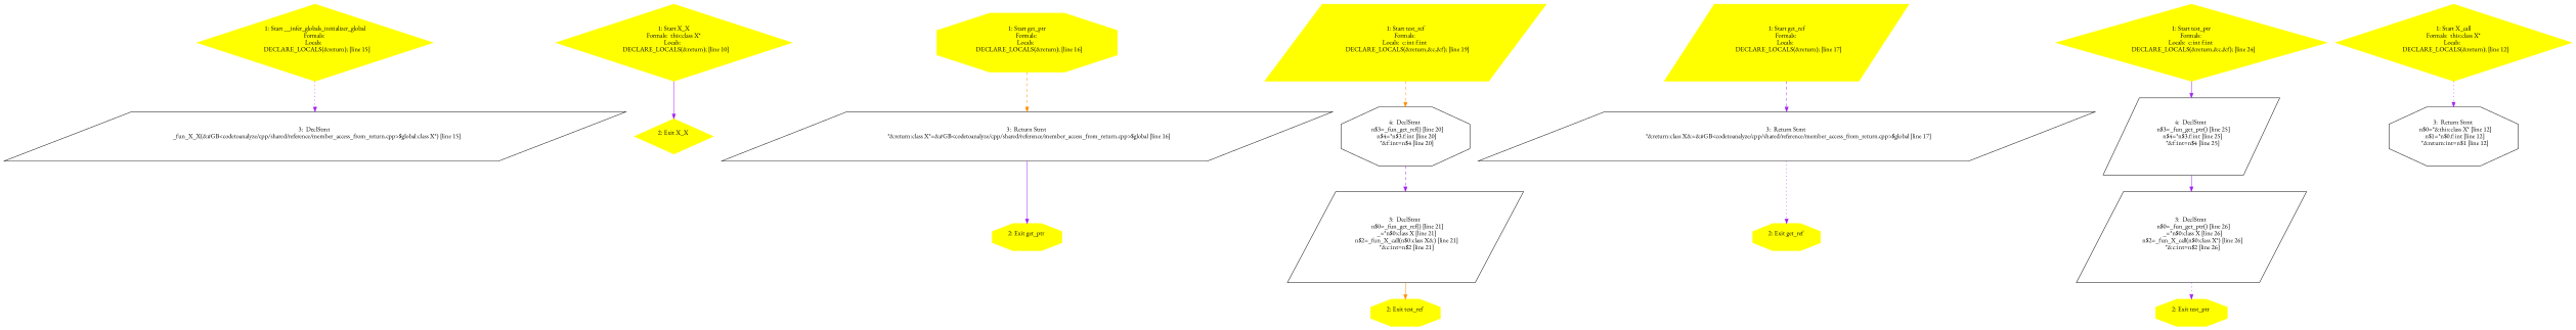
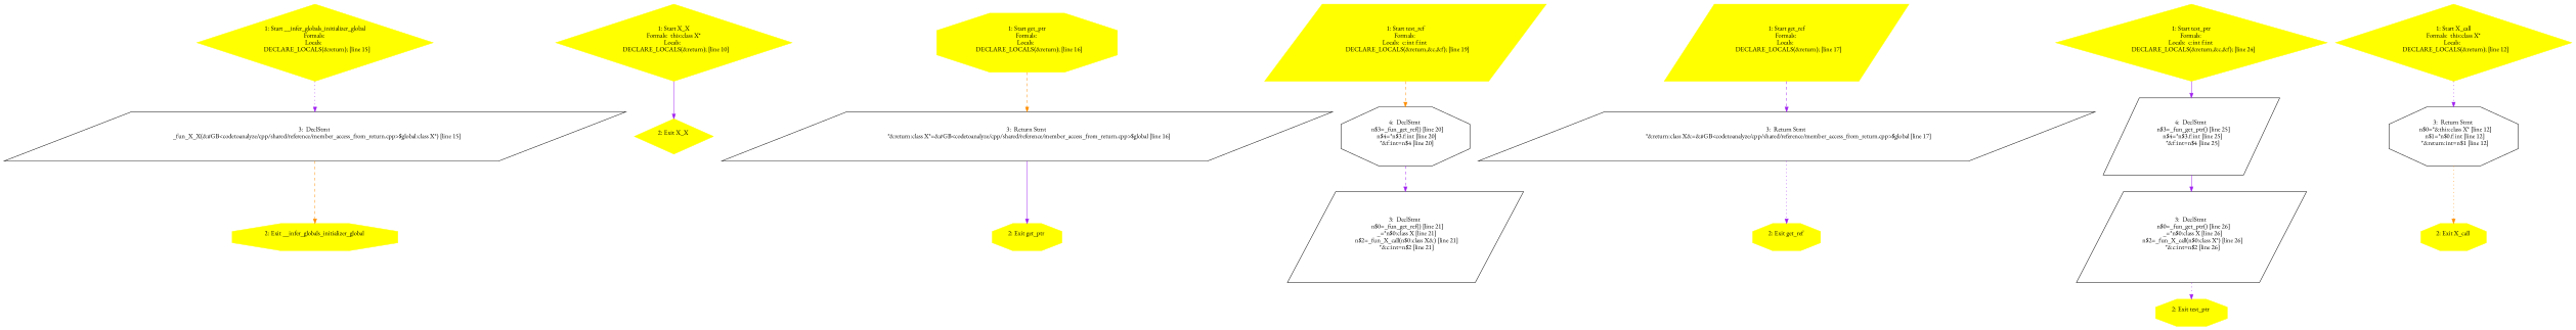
  digraph {
    fontname="EB Garamond"
    node [fontname="EB Garamond" shape=octagon color=yellow style=filled]
    edge [color=purple fontname="EB Garamond" style=dashed]
    n1 [label="3:  DeclStmt \n   _fun_X_X(&#GB<codetoanalyze/cpp/shared/reference/member_access_from_return.cpp>$global:class X*) [line 15]\n " shape=parallelogram color="" style=""]
+   n2 [label="2: Exit __infer_globals_initializer_global \n  "]
    n3 [label="1: Start __infer_globals_initializer_global\nFormals: \nLocals:  \n   DECLARE_LOCALS(&return); [line 15]\n " shape=diamond]
    n4 [label="2: Exit X_X \n  " shape=diamond]
    n5 [label="1: Start X_X\nFormals:  this:class X*\nLocals:  \n   DECLARE_LOCALS(&return); [line 10]\n " shape=diamond]
    n6 [label="3:  Return Stmt \n   *&return:class X*=&#GB<codetoanalyze/cpp/shared/reference/member_access_from_return.cpp>$global [line 16]\n " shape=parallelogram color="" style=""]
    n7 [label="2: Exit get_ptr \n  "]
    n8 [label="1: Start get_ptr\nFormals: \nLocals:  \n   DECLARE_LOCALS(&return); [line 16]\n "]
    n9 [label="4:  DeclStmt \n   n$3=_fun_get_ref() [line 20]\n  n$4=*n$3.f:int [line 20]\n  *&f:int=n$4 [line 20]\n " color="" style=""]
    n10 [label="3:  DeclStmt \n   n$0=_fun_get_ref() [line 21]\n  _=*n$0:class X [line 21]\n  n$2=_fun_X_call(n$0:class X&) [line 21]\n  *&c:int=n$2 [line 21]\n " shape=parallelogram color="" style=""]
-   n11 [label="2: Exit test_ref \n  "]
    n12 [label="1: Start test_ref\nFormals: \nLocals:  c:int f:int \n   DECLARE_LOCALS(&return,&c,&f); [line 19]\n " shape=parallelogram]
    n13 [label="3:  Return Stmt \n   *&return:class X&=&#GB<codetoanalyze/cpp/shared/reference/member_access_from_return.cpp>$global [line 17]\n " shape=parallelogram color="" style=""]
    n14 [label="2: Exit get_ref \n  "]
    n15 [label="1: Start get_ref\nFormals: \nLocals:  \n   DECLARE_LOCALS(&return); [line 17]\n " shape=parallelogram]
    n16 [label="4:  DeclStmt \n   n$3=_fun_get_ptr() [line 25]\n  n$4=*n$3.f:int [line 25]\n  *&f:int=n$4 [line 25]\n " shape=parallelogram color="" style=""]
    n17 [label="3:  DeclStmt \n   n$0=_fun_get_ptr() [line 26]\n  _=*n$0:class X [line 26]\n  n$2=_fun_X_call(n$0:class X*) [line 26]\n  *&c:int=n$2 [line 26]\n " shape=parallelogram color="" style=""]
    n18 [label="2: Exit test_ptr \n  "]
    n19 [label="1: Start test_ptr\nFormals: \nLocals:  c:int f:int \n   DECLARE_LOCALS(&return,&c,&f); [line 24]\n " shape=diamond]
    n20 [label="3:  Return Stmt \n   n$0=*&this:class X* [line 12]\n  n$1=*n$0.f:int [line 12]\n  *&return:int=n$1 [line 12]\n " color="" style=""]
+   n21 [label="2: Exit X_call \n  "]
    n22 [label="1: Start X_call\nFormals:  this:class X*\nLocals:  \n   DECLARE_LOCALS(&return); [line 12]\n " shape=diamond]
+   n1 -> n2 [color=darkorange]
    n3 -> n1 [style=dotted]
    n5 -> n4 [style=solid]
    n6 -> n7 [style=solid]
    n8 -> n6 [color=darkorange]
    n9 -> n10
-   n10 -> n11 [color=darkorange style=solid]
    n12 -> n9 [color=darkorange]
    n13 -> n14 [style=dotted]
    n15 -> n13
    n16 -> n17 [style=solid]
    n17 -> n18 [style=dotted]
    n19 -> n16 [style=solid]
+   n20 -> n21 [color=darkorange style=dotted]
    n22 -> n20 [style=dotted]
  }
